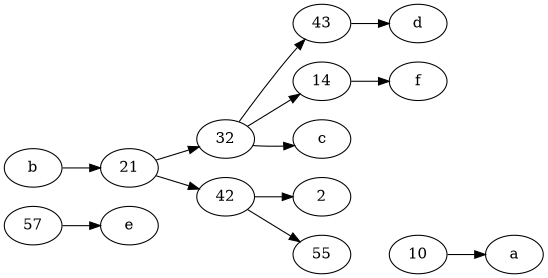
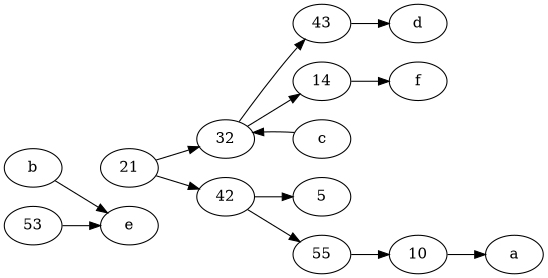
  digraph {
    rankdir=LR
    21
    32
    42
    43
    14
    c
-   5 [label=2]
+   5
    n8 [label=55]
-   57
+   57 [label=53]
    e
    d
    f
    10
    b
    a
    21 -> 32
    21 -> 42
    32 -> 43
    32 -> 14
-   32 -> c
+   c -> 32
    42 -> 5
    42 -> n8
    43 -> d
    14 -> f
+   n8 -> 10
    57 -> e
    10 -> a
-   b -> 21
+   b -> e
  }
